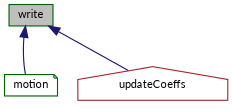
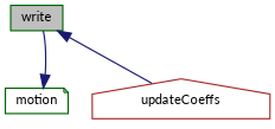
  digraph {
    fontname=Lato
    rankdir=TB
    node [color=darkgreen fontname=Lato fontsize=10]
    edge [color=midnightblue dir=back fontname=Lato fontsize=10 labelfontname=Helvetica labelfontsize=10 style=solid]
    n1 [fillcolor=grey75 fontcolor=black height=0.2 label=write shape=box style=filled width=0.4]
    n2 [height=0.2 label=motion shape=note width=0.4]
    n3 [color=brown height=0.2 label=updateCoeffs shape=house width=0.4]
-   n1 -> n2
+   n2 -> n1
    n1 -> n3
  }
